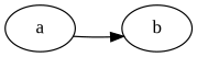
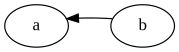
  digraph {
    rankdir=LR
    fontname="Liberation Serif"
    node [fontname="Liberation Serif"]
    a
    b
-   a -> b [fontname="Liberation Serif"]
+   b -> a [fontname="Liberation Serif"]
  }
